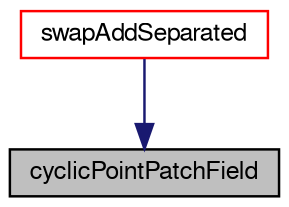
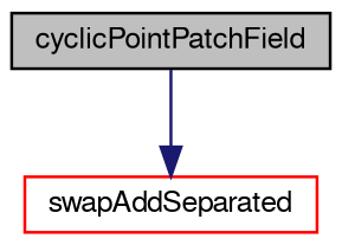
  digraph {
    rankdir=TB
    node [fontname=FreeSans fontsize=10 shape=record]
    n1 [color=black fillcolor=grey75 fontcolor=black height=0.2 label=cyclicPointPatchField style=filled width=0.4]
    n2 [color=red height=0.2 label=swapAddSeparated width=0.4]
-   n2 -> n1 [color=midnightblue fontname=FreeSans fontsize=10 labelfontname=FreeSans labelfontsize=10 style=solid]
+   n1 -> n2 [color=midnightblue fontname=FreeSans fontsize=10 labelfontname=FreeSans labelfontsize=10 style=solid]
  }
